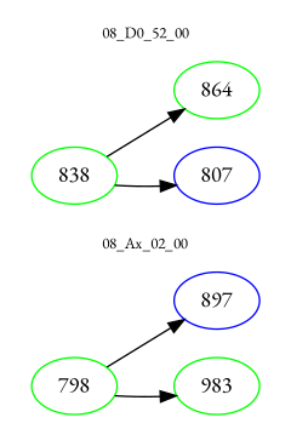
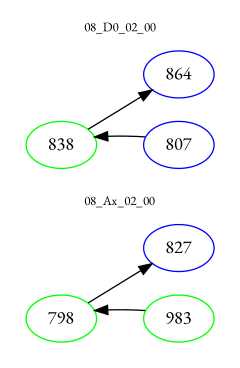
  digraph {
    fontname="EB Garamond"
    rankdir=LR
    node [color=green fontname="EB Garamond"]
    edge [color=black fontname="EB Garamond"]
    n1 [label=798]
    n2 [label=983]
-   n3 [color=blue label=897]
+   n3 [color=blue label=827]
    n4 [label=838]
    n5 [color=blue label=807]
-   n6 [label=864]
+   n6 [color=blue label=864]
    subgraph cluster_1 {
      color=white
      fontsize=10
      label="08_Ax_02_00"
      n1
      n2
      n3
    }
    subgraph cluster_2 {
      color=white
      fontsize=10
-     label="08_D0_52_00"
+     label="08_D0_02_00"
      n4
      n5
      n6
    }
-   n1 -> n2
+   n2 -> n1
    n1 -> n3
-   n4 -> n5
+   n5 -> n4
    n4 -> n6
  }
